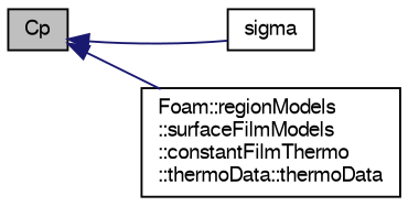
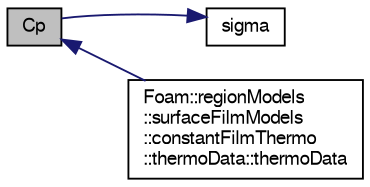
  digraph {
    rankdir=LR
    node [color=black fontname=FreeSans fontsize=10 shape=record]
    edge [color=midnightblue dir=back fontname=FreeSans fontsize=10 labelfontname=FreeSans labelfontsize=10 style=solid]
    n1 [fillcolor=grey75 fontcolor=black height=0.2 label=Cp style=filled width=0.4]
    n2 [height=0.2 label=sigma width=0.4]
    n3 [height=0.2 label="Foam::regionModels\l::surfaceFilmModels\l::constantFilmThermo\l::thermoData::thermoData" width=0.4]
-   n1 -> n2
+   n2 -> n1
    n1 -> n3
  }
